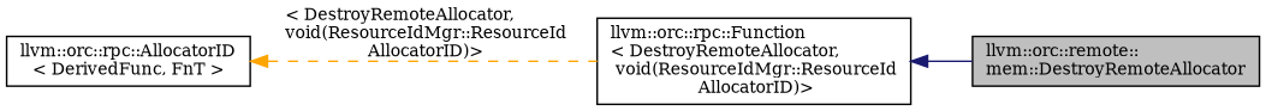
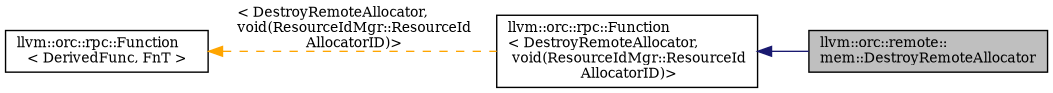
  digraph {
    rankdir=LR
    fontname="DejaVu Serif"
    node [color=black fontname="DejaVu Serif" fontsize=10 shape=box]
    edge [dir=back fontname="DejaVu Serif" fontsize=10 labelfontname=Helvetica labelfontsize=10]
    n1 [fillcolor=grey75 fontcolor=black height=0.2 label="llvm::orc::remote::\lmem::DestroyRemoteAllocator" style=filled width=0.4]
    n2 [height=0.2 label="llvm::orc::rpc::Function\l\< DestroyRemoteAllocator,\l void(ResourceIdMgr::ResourceId\l AllocatorID)\>" width=0.4]
-   n3 [height=0.2 label="llvm::orc::rpc::AllocatorID\l\< DerivedFunc, FnT \>" width=0.4]
+   n3 [height=0.2 label="llvm::orc::rpc::Function\l\< DerivedFunc, FnT \>" width=0.4]
    n2 -> n1 [color=midnightblue style=solid]
    n3 -> n2 [color=orange label=" \< DestroyRemoteAllocator,\l void(ResourceIdMgr::ResourceId\l AllocatorID)\>" style=dashed]
  }
